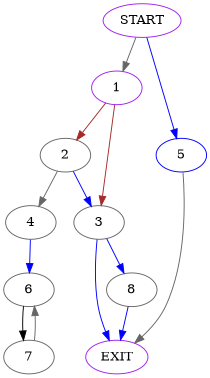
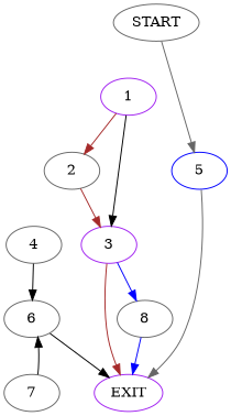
  digraph {
    node [color=gray40]
    edge [color=brown]
-   n1 [color=purple label=START]
+   n1 [label=START]
    1 [color=purple]
    5 [color=blue]
    2
-   3
+   3 [color=purple]
    n6 [color=purple label=EXIT]
    4
    8
    6
    7
-   n1 -> 1 [color=gray40]
-   n1 -> 5 [color=blue]
+   n1 -> 5 [color=gray40]
    1 -> 2
-   1 -> 3
+   1 -> 3 [color=black]
    5 -> n6 [color=gray40]
-   2 -> 3 [color=blue]
-   2 -> 4 [color=gray40]
-   3 -> n6 [color=blue]
+   2 -> 3
+   3 -> n6
    3 -> 8 [color=blue]
-   4 -> 6 [color=blue]
+   4 -> 6 [color=black]
    8 -> n6 [color=blue]
-   6 -> 7 [color=black]
-   7 -> 6 [color=gray40]
+   6 -> n6 [color=black]
+   7 -> 6 [color=black]
  }
